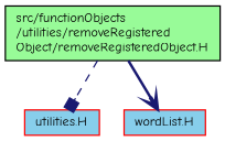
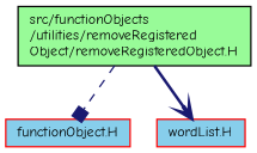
  digraph {
    fontname="Comic Neue"
    node [color=red fillcolor=skyblue fontname="Comic Neue" fontsize=10 shape=record style=filled]
    edge [color=midnightblue fontname="Comic Neue" fontsize=10 labelfontname=Helvetica labelfontsize=10]
    n1 [color=black fillcolor=palegreen fontcolor=black height=0.2 label="src/functionObjects\l/utilities/removeRegistered\lObject/removeRegisteredObject.H" width=0.4]
-   n2 [height=0.2 label="utilities.H" width=0.4]
+   n2 [height=0.2 label="functionObject.H" width=0.4]
    n3 [height=0.2 label="wordList.H" width=0.4]
    n1 -> n2 [style=dashed arrowhead=box]
    n1 -> n3 [style=bold arrowhead=vee]
  }
